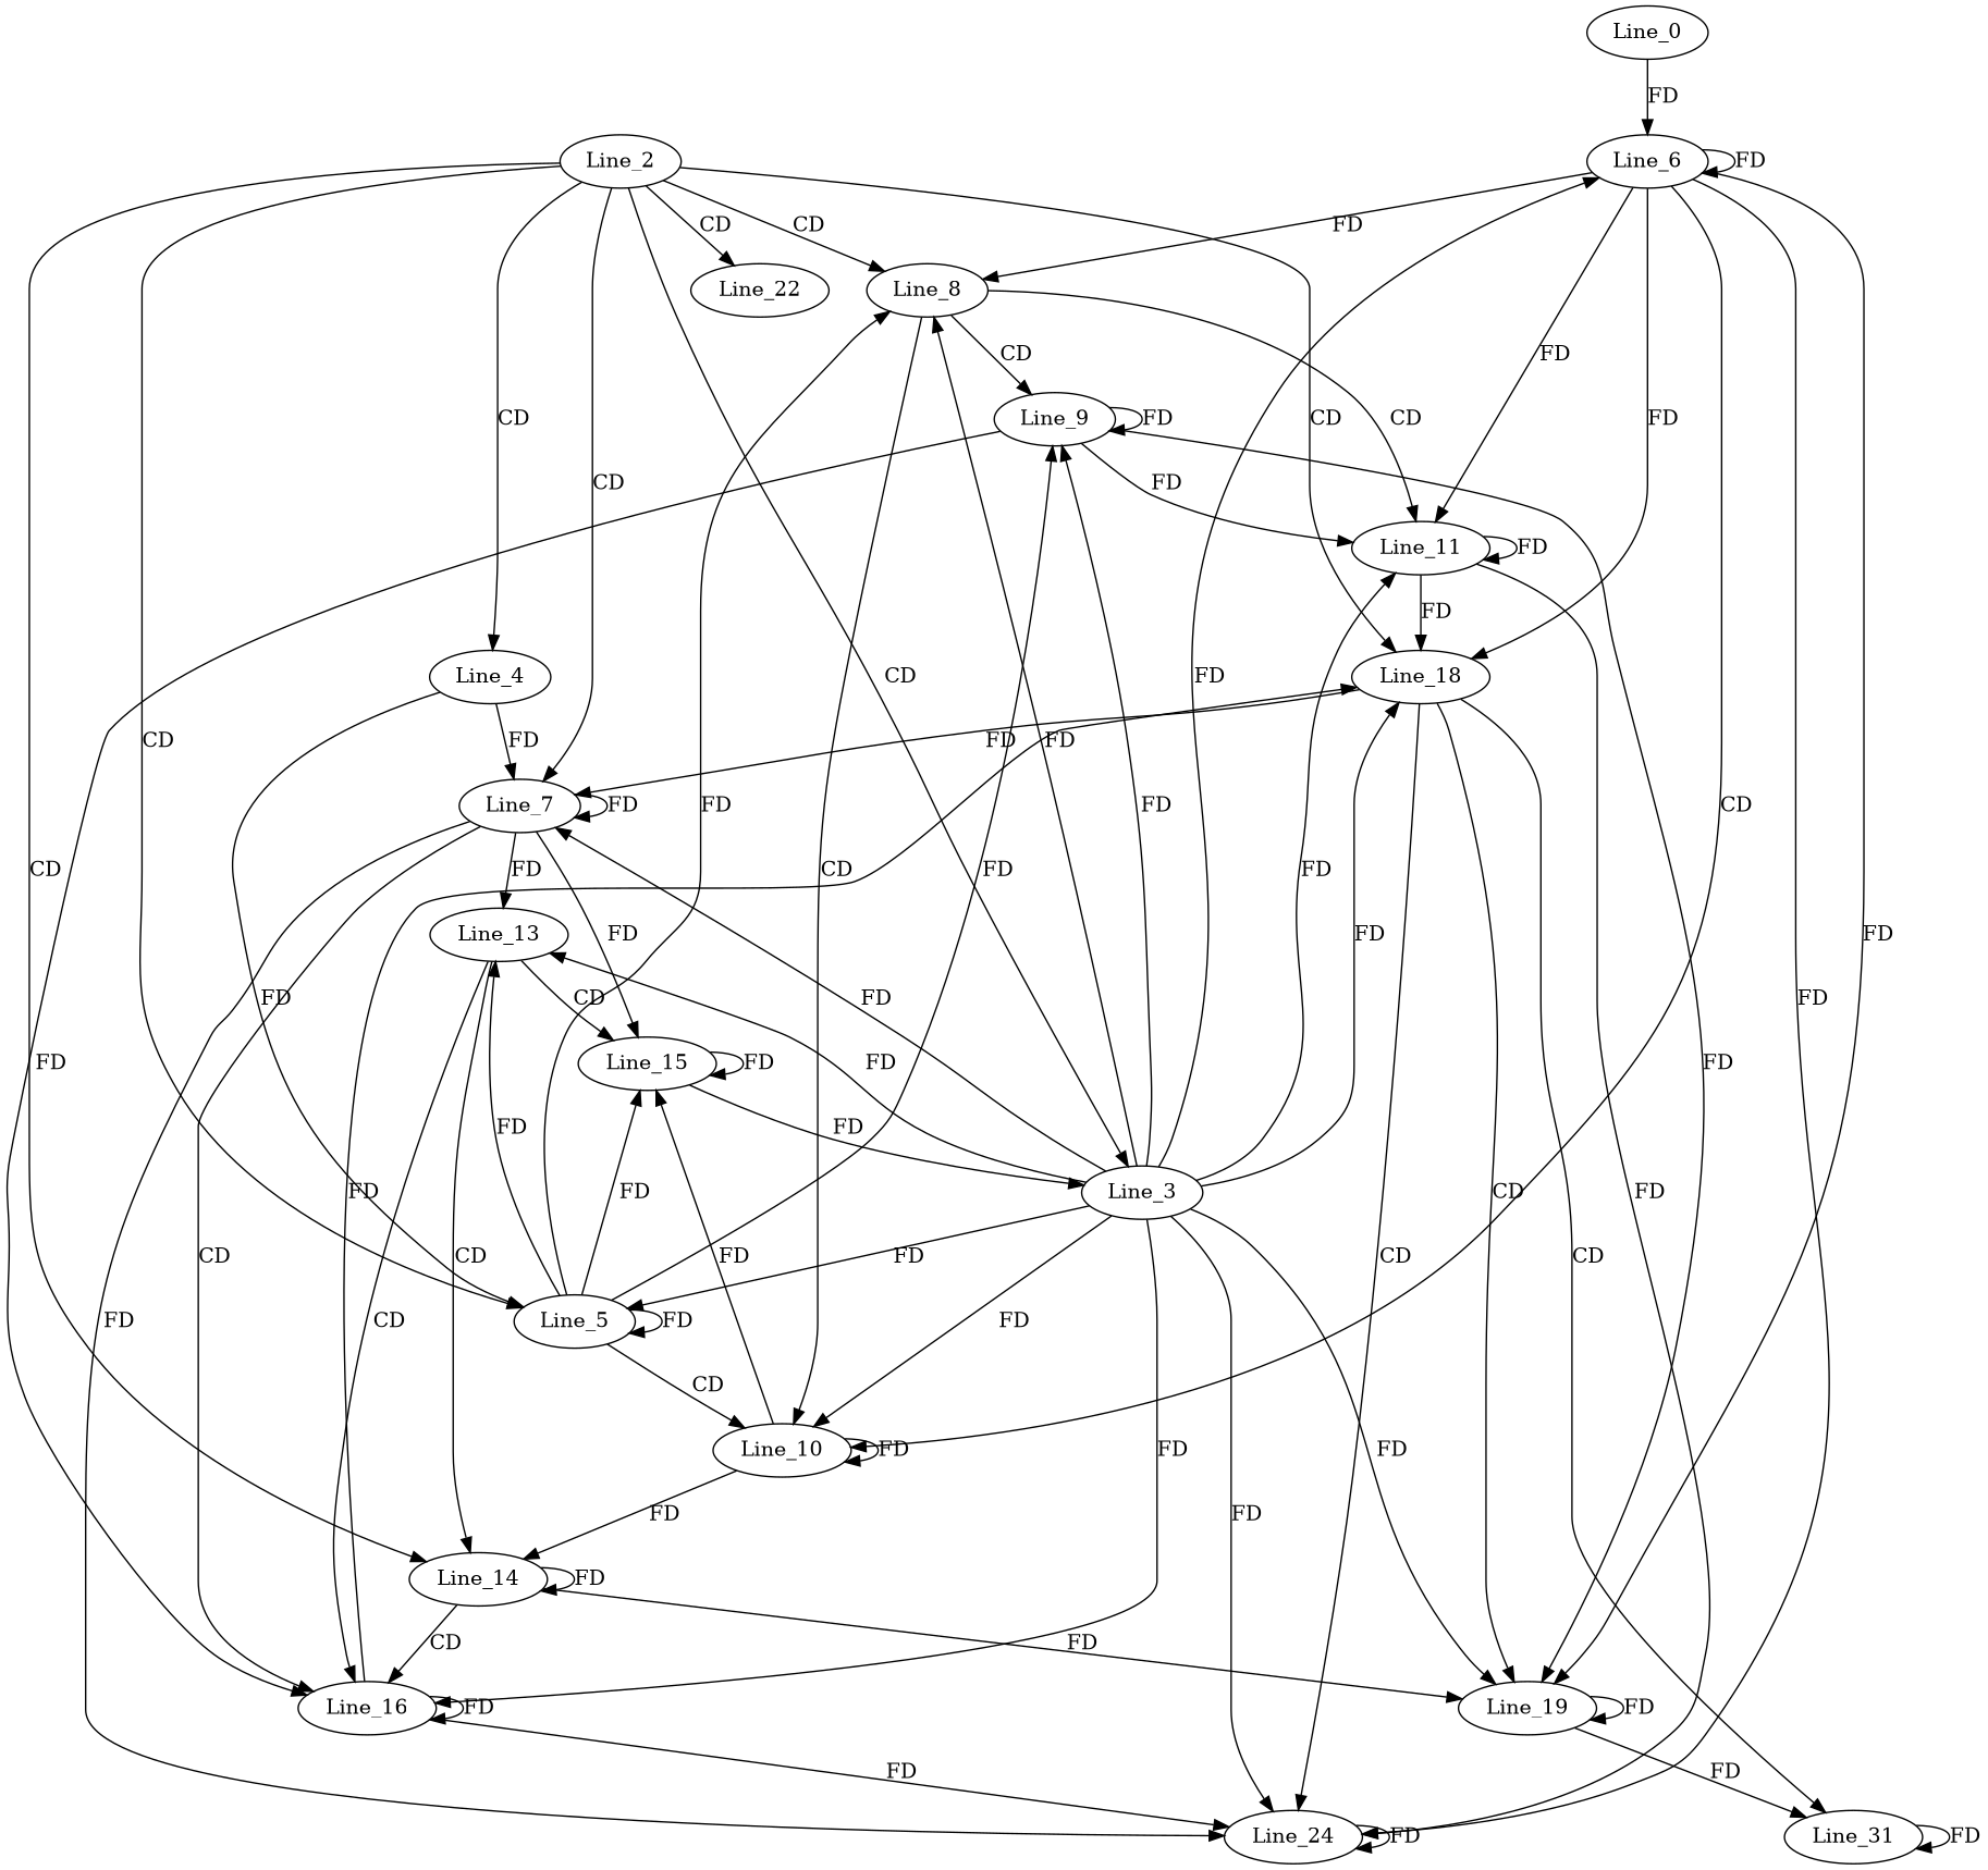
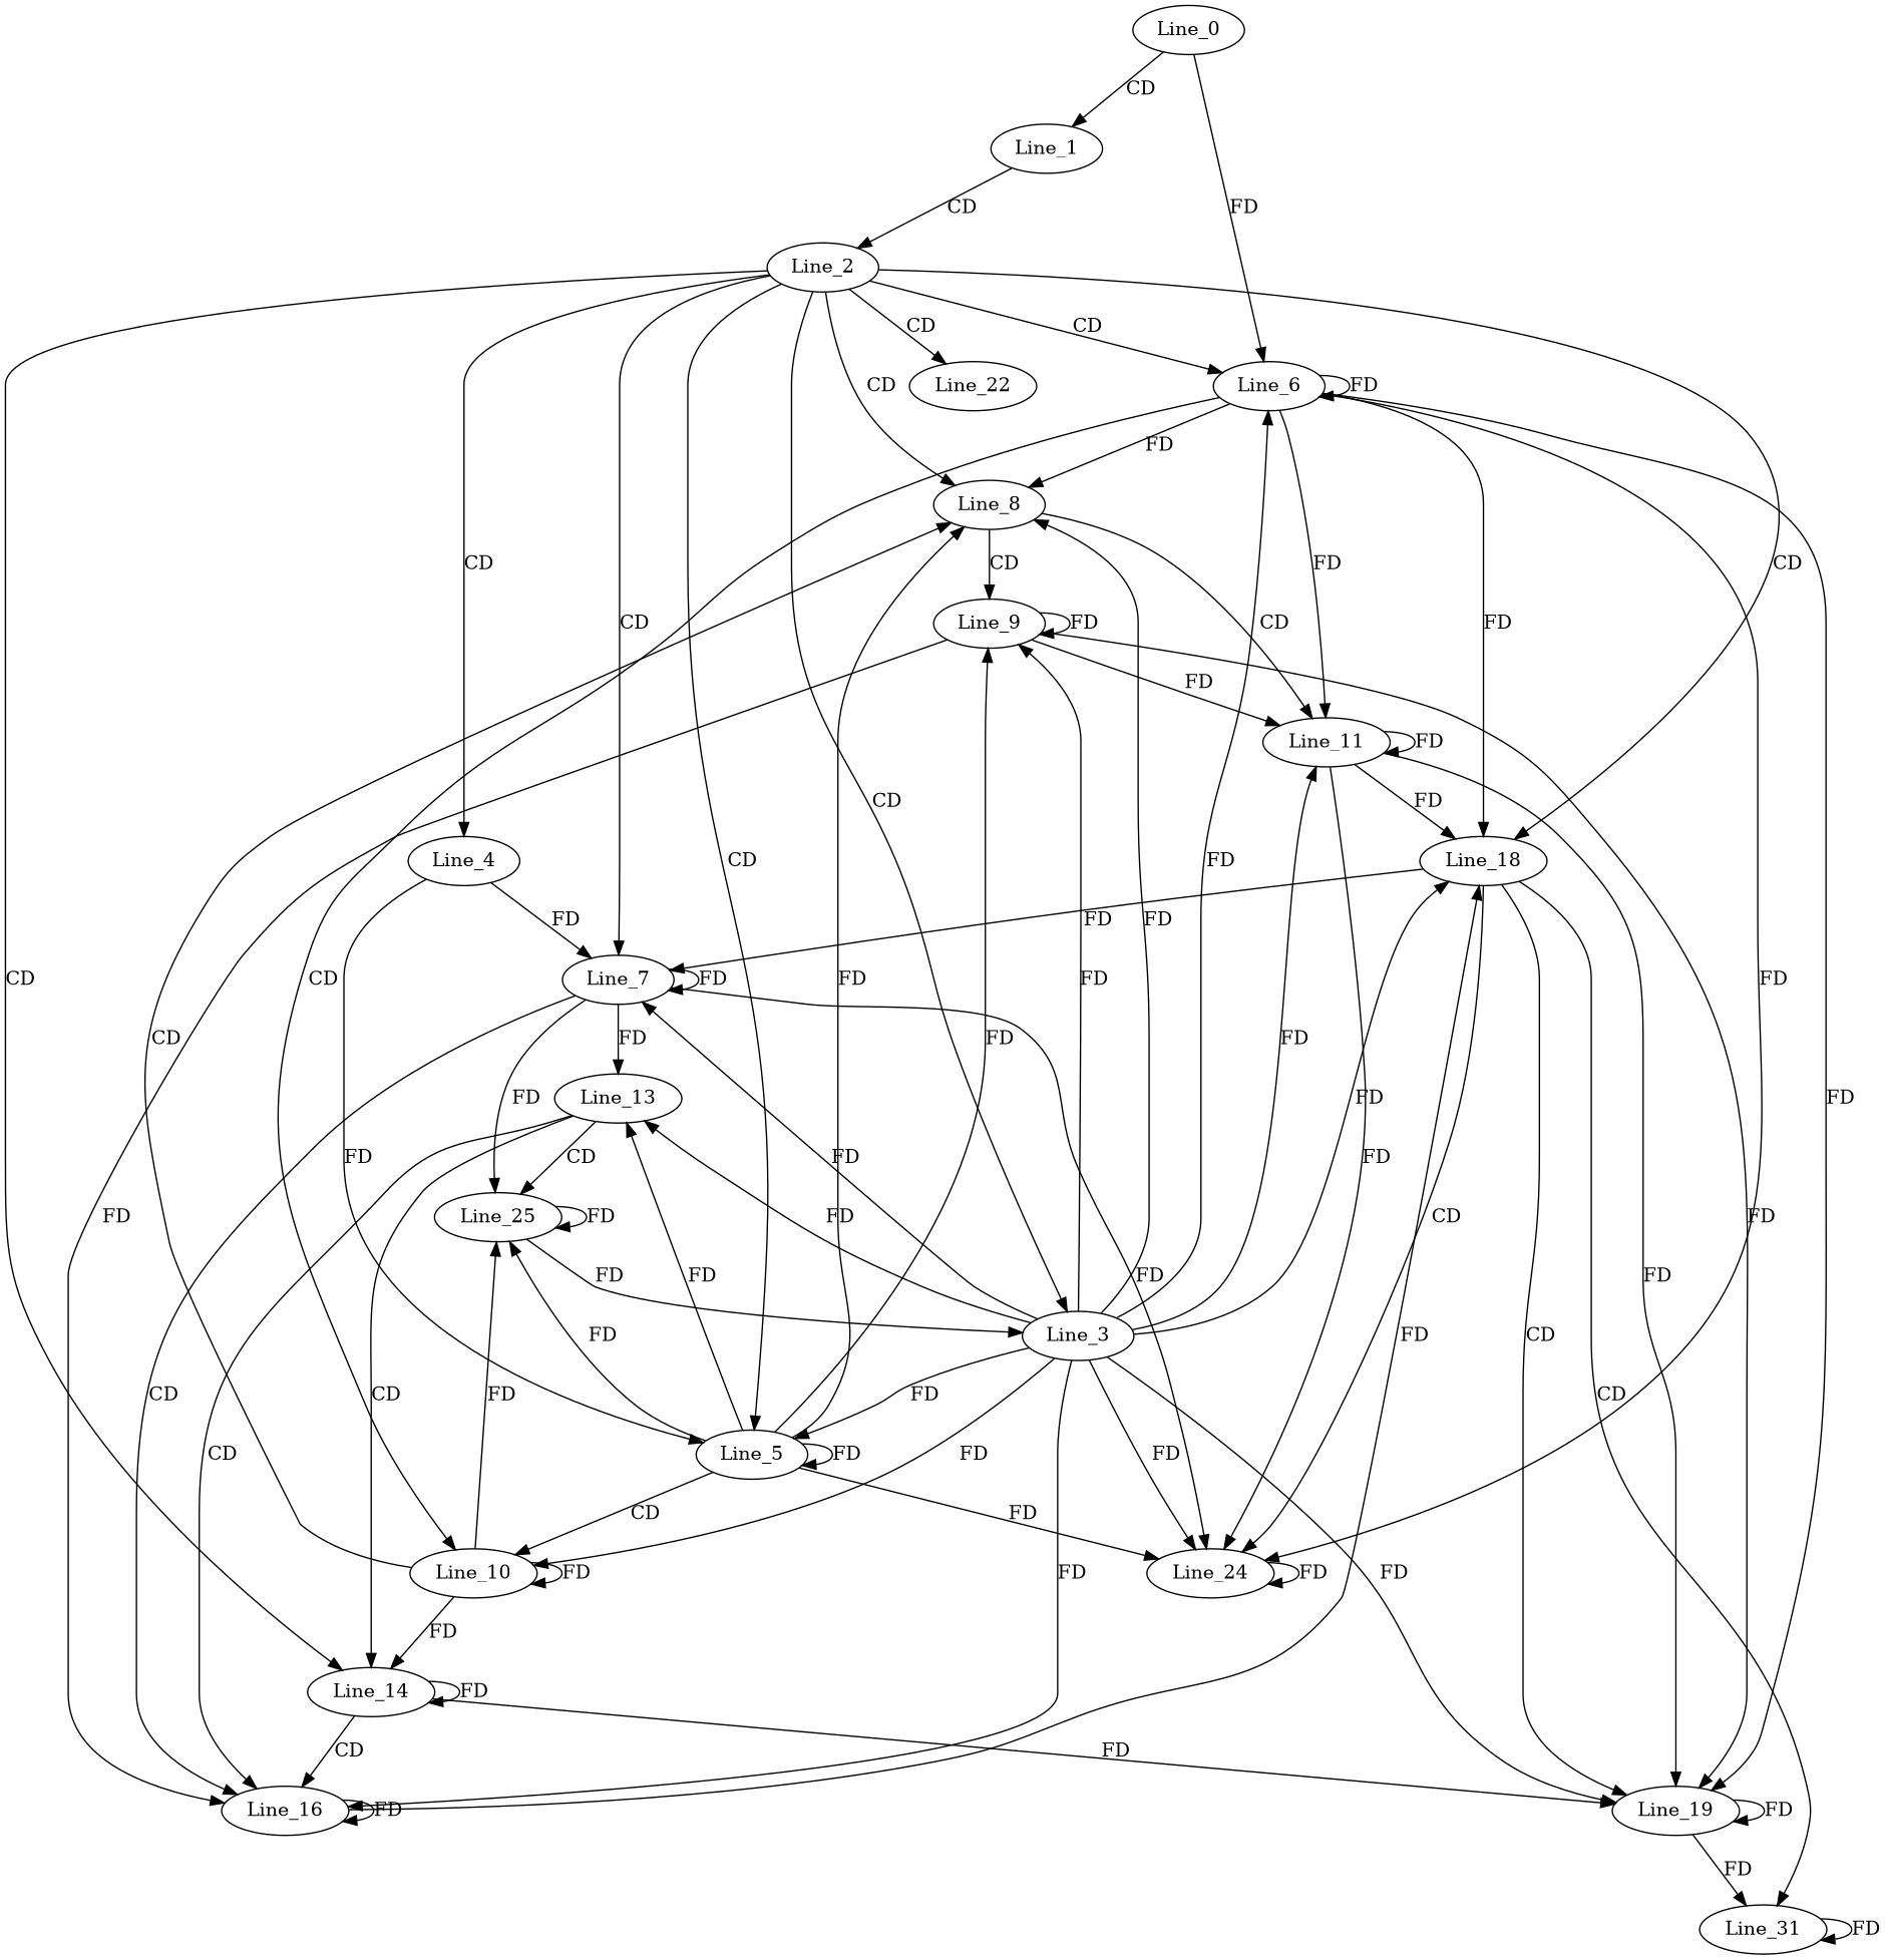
  digraph {
    Line_0
+   Line_1
    Line_6
    Line_2
    Line_3
    Line_4
    Line_5
    Line_7
    Line_8
    Line_18
    n11 [label=Line_22]
    Line_14
    Line_13
    Line_9
    Line_10
    Line_11
    Line_16
    Line_19
    n19 [label=Line_24]
-   Line_15
+   Line_15 [label=Line_25]
    n21 [label=Line_31]
+   Line_0 -> Line_1 [label=CD]
    Line_0 -> Line_6 [label=FD]
+   Line_1 -> Line_2 [label=CD]
    Line_6 -> Line_6 [label=FD]
    Line_6 -> Line_8 [label=FD]
    Line_6 -> Line_18 [label=FD]
    Line_6 -> Line_10 [label=CD]
    Line_6 -> Line_11 [label=FD]
    Line_6 -> Line_19 [label=FD]
    Line_6 -> n19 [label=FD]
+   Line_2 -> Line_6 [label=CD]
    Line_2 -> Line_3 [label=CD]
    Line_2 -> Line_4 [label=CD]
    Line_2 -> Line_5 [label=CD]
    Line_2 -> Line_7 [label=CD]
    Line_2 -> Line_8 [label=CD]
    Line_2 -> Line_18 [label=CD]
    Line_2 -> n11 [label=CD]
    Line_2 -> Line_14 [label=CD]
    Line_3 -> Line_6 [label=FD]
    Line_3 -> Line_5 [label=FD]
    Line_3 -> Line_7 [label=FD]
    Line_3 -> Line_8 [label=FD]
    Line_3 -> Line_18 [label=FD]
    Line_3 -> Line_13 [label=FD]
    Line_3 -> Line_9 [label=FD]
    Line_3 -> Line_10 [label=FD]
    Line_3 -> Line_11 [label=FD]
    Line_3 -> Line_16 [label=FD]
    Line_3 -> Line_19 [label=FD]
    Line_3 -> n19 [label=FD]
    Line_4 -> Line_5 [label=FD]
    Line_4 -> Line_7 [label=FD]
    Line_5 -> Line_5 [label=FD]
    Line_5 -> Line_8 [label=FD]
    Line_5 -> Line_13 [label=FD]
    Line_5 -> Line_9 [label=FD]
    Line_5 -> Line_10 [label=CD]
    Line_5 -> Line_15 [label=FD]
    Line_7 -> Line_7 [label=FD]
    Line_7 -> Line_13 [label=FD]
    Line_7 -> Line_16 [label=CD]
    Line_7 -> n19 [label=FD]
    Line_7 -> Line_15 [label=FD]
    Line_8 -> Line_9 [label=CD]
-   Line_8 -> Line_10 [label=CD]
+   Line_10 -> Line_8 [label=CD]
    Line_8 -> Line_11 [label=CD]
    Line_18 -> Line_7 [label=FD]
    Line_18 -> Line_19 [label=CD]
    Line_18 -> n19 [label=CD]
    Line_18 -> n21 [label=CD]
    Line_14 -> Line_14 [label=FD]
    Line_14 -> Line_16 [label=CD]
    Line_14 -> Line_19 [label=FD]
    Line_13 -> Line_14 [label=CD]
    Line_13 -> Line_16 [label=CD]
    Line_13 -> Line_15 [label=CD]
    Line_9 -> Line_9 [label=FD]
    Line_9 -> Line_11 [label=FD]
    Line_9 -> Line_16 [label=FD]
    Line_9 -> Line_19 [label=FD]
    Line_10 -> Line_14 [label=FD]
    Line_10 -> Line_10 [label=FD]
    Line_10 -> Line_15 [label=FD]
    Line_11 -> Line_18 [label=FD]
    Line_11 -> Line_11 [label=FD]
+   Line_11 -> Line_19 [label=FD]
    Line_11 -> n19 [label=FD]
    Line_16 -> Line_18 [label=FD]
    Line_16 -> Line_16 [label=FD]
-   Line_16 -> n19 [label=FD]
+   Line_5 -> n19 [label=FD]
    Line_19 -> Line_19 [label=FD]
    Line_19 -> n21 [label=FD]
    n19 -> n19 [label=FD]
    Line_15 -> Line_3 [label=FD]
    Line_15 -> Line_15 [label=FD]
    n21 -> n21 [label=FD]
  }
